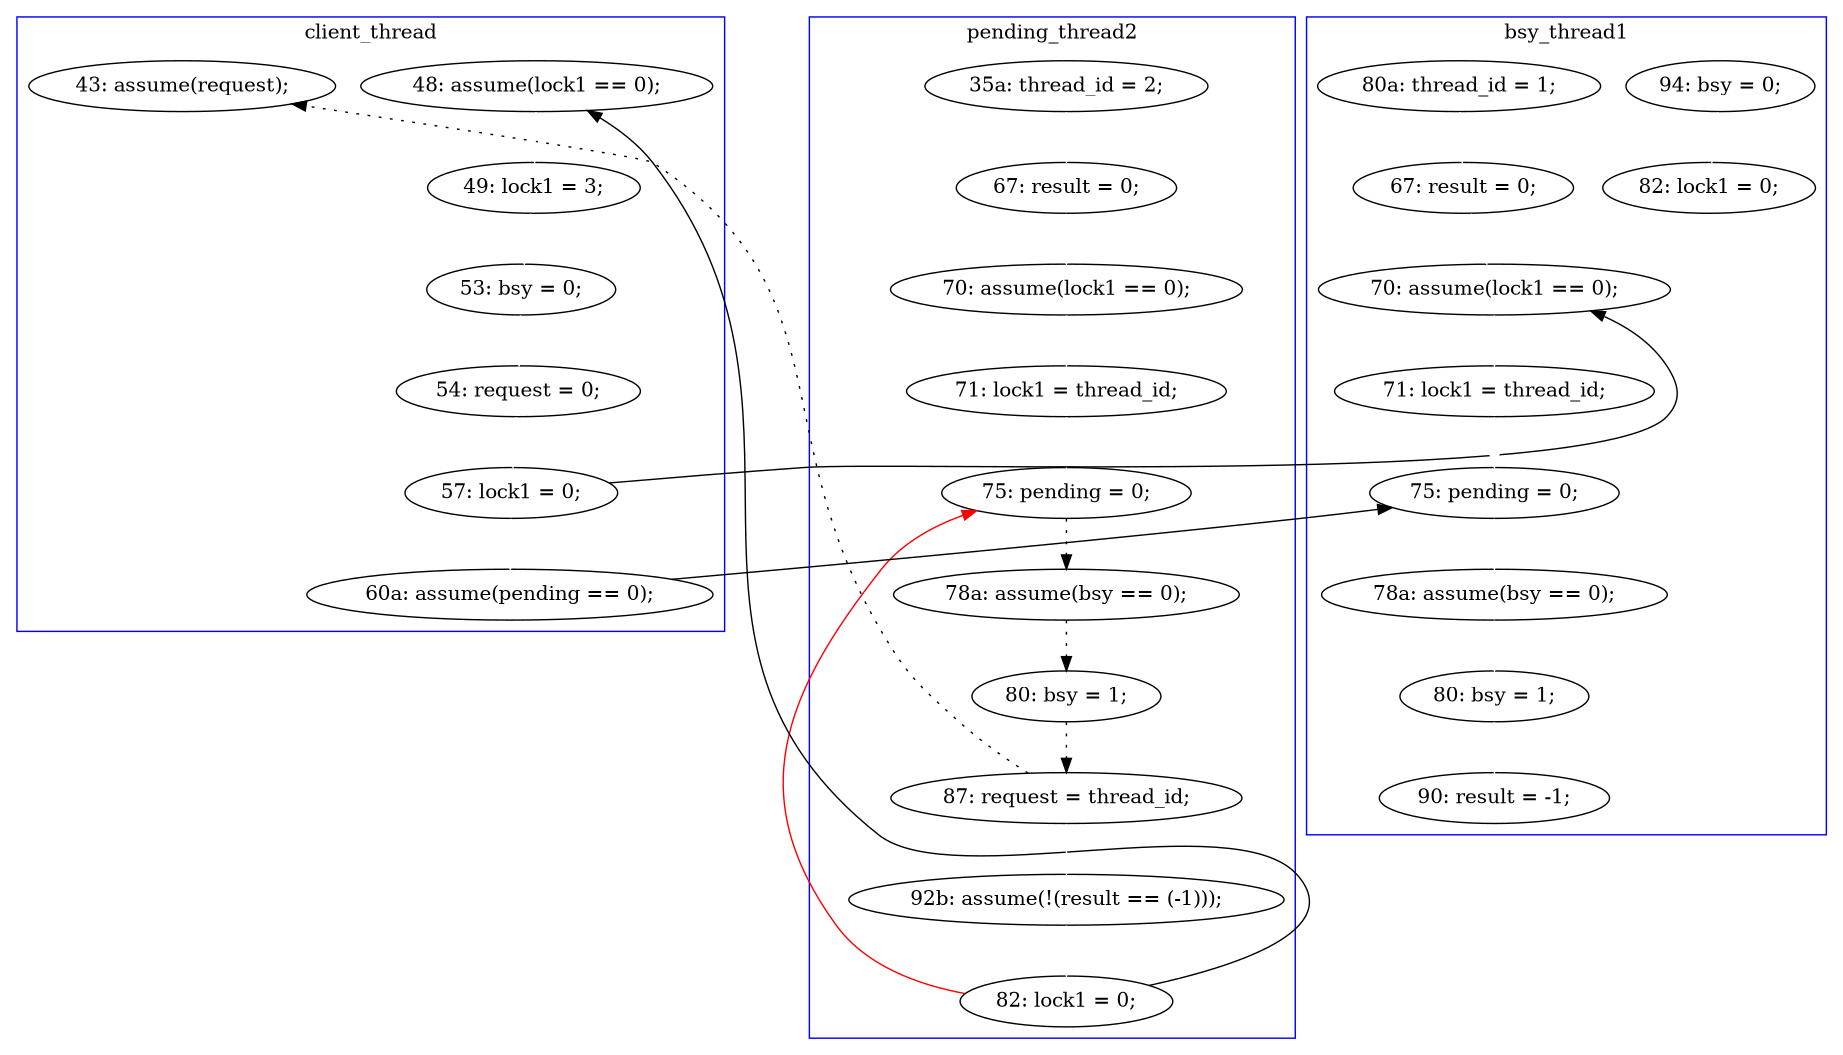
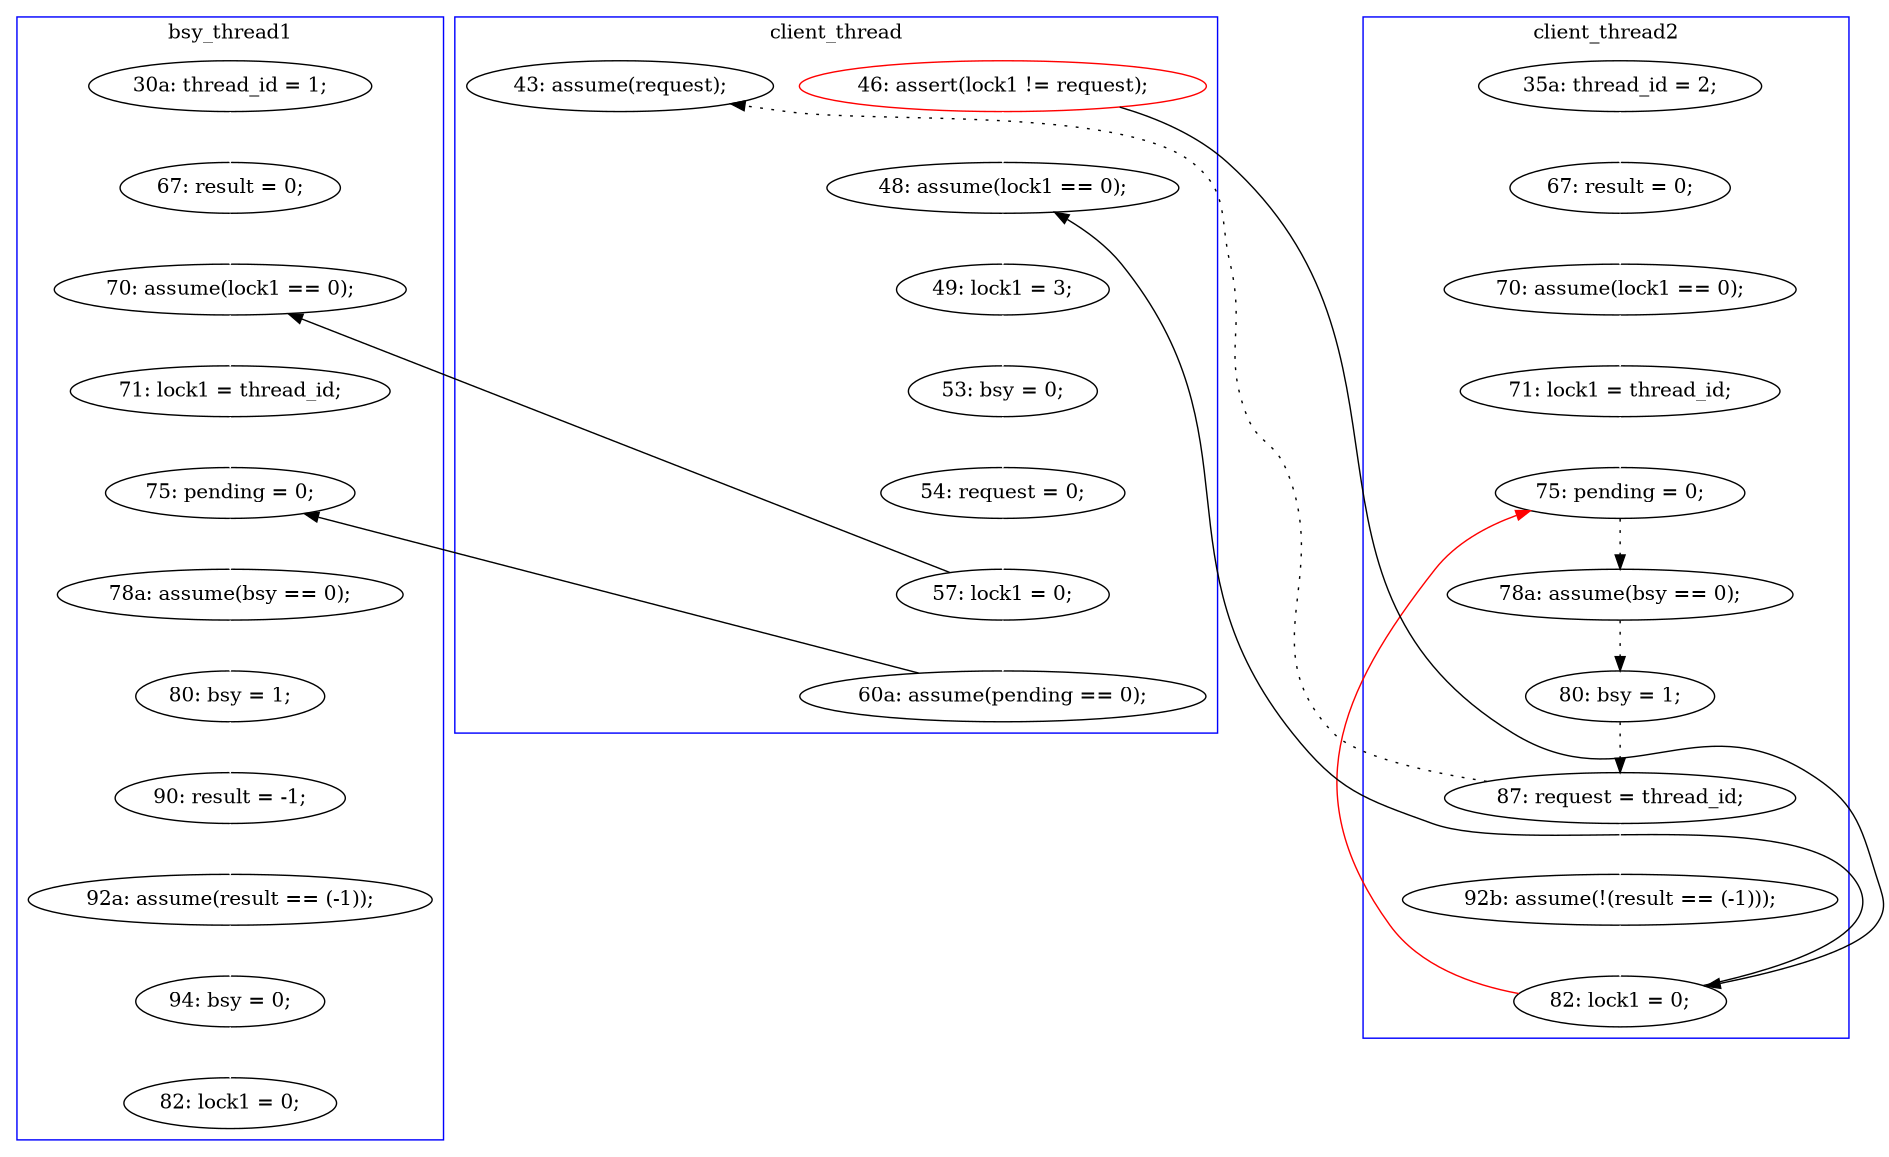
  digraph {
    edge [color=white style=solid]
    n1 [label="78a: assume(bsy == 0);"]
    n2 [label="80: bsy = 1;"]
    n3 [label="82: lock1 = 0;"]
    n4 [label="75: pending = 0;"]
    n5 [label="67: result = 0;"]
    n6 [label="70: assume(lock1 == 0);"]
    n7 [label="35a: thread_id = 2;"]
    n8 [label="87: request = thread_id;"]
    n9 [label="92b: assume(!(result == (-1)));"]
    n10 [label="71: lock1 = thread_id;"]
    n11 [label="48: assume(lock1 == 0);"]
    n12 [label="49: lock1 = 3;"]
    n13 [label="53: bsy = 0;"]
    n14 [label="54: request = 0;"]
+   n15 [color=red label="46: assert(lock1 != request);"]
    n16 [label="43: assume(request);"]
    n17 [label="60a: assume(pending == 0);"]
    n18 [label="57: lock1 = 0;"]
    n19 [label="90: result = -1;"]
+   n20 [label="92a: assume(result == (-1));"]
    n21 [label="94: bsy = 0;"]
    n22 [label="70: assume(lock1 == 0);"]
    n23 [label="71: lock1 = thread_id;"]
    n24 [label="75: pending = 0;"]
    n25 [label="78a: assume(bsy == 0);"]
-   n26 [label="80a: thread_id = 1;"]
+   n26 [label="30a: thread_id = 1;"]
    n27 [label="67: result = 0;"]
    n28 [label="80: bsy = 1;"]
    n29 [label="82: lock1 = 0;"]
    subgraph cluster_1 {
      color=blue
-     label=pending_thread2
+     label=client_thread2
      n1
      n2
      n3
      n4
      n5
      n6
      n7
      n8
      n9
      n10
    }
    subgraph cluster_2 {
      color=blue
      label=client_thread
      n11
      n12
      n13
      n14
+     n15
      n16
      n17
      n18
    }
    subgraph cluster_3 {
      color=blue
      label=bsy_thread1
      n19
+     n20
      n21
      n22
      n23
      n24
      n25
      n26
      n27
      n28
      n29
    }
    n1 -> n2 [color=black style=dotted]
    n2 -> n8 [color=black style=dotted]
    n3 -> n4 [color=red constraint=false]
    n3 -> n11 [color=black constraint=false]
    n4 -> n1 [color=black style=dotted]
    n5 -> n6
    n6 -> n10
    n7 -> n5
    n8 -> n9
    n8 -> n16 [color=black constraint=false style=dotted]
    n9 -> n3
    n10 -> n4
    n11 -> n12
    n12 -> n13
    n13 -> n14
    n14 -> n18
+   n15 -> n3 [color=black constraint=false]
+   n15 -> n11
    n17 -> n24 [color=black constraint=false]
    n18 -> n17
    n18 -> n22 [color=black constraint=false]
+   n19 -> n20
+   n20 -> n21
    n21 -> n29
    n22 -> n23
    n23 -> n24
    n24 -> n25
    n25 -> n28
    n26 -> n27
    n27 -> n22
    n28 -> n19
  }
